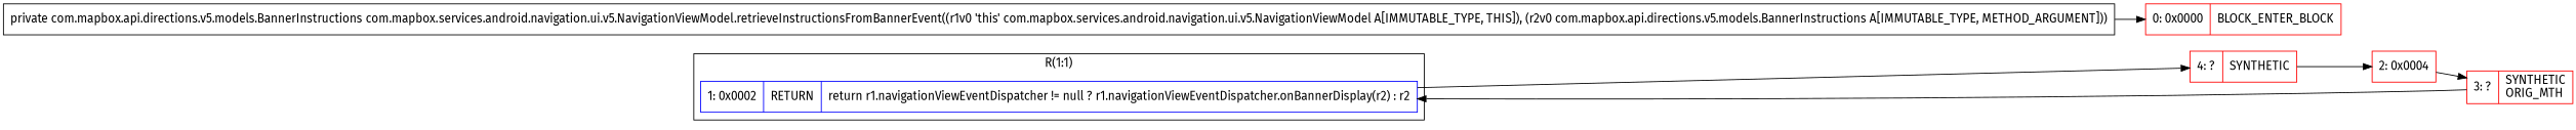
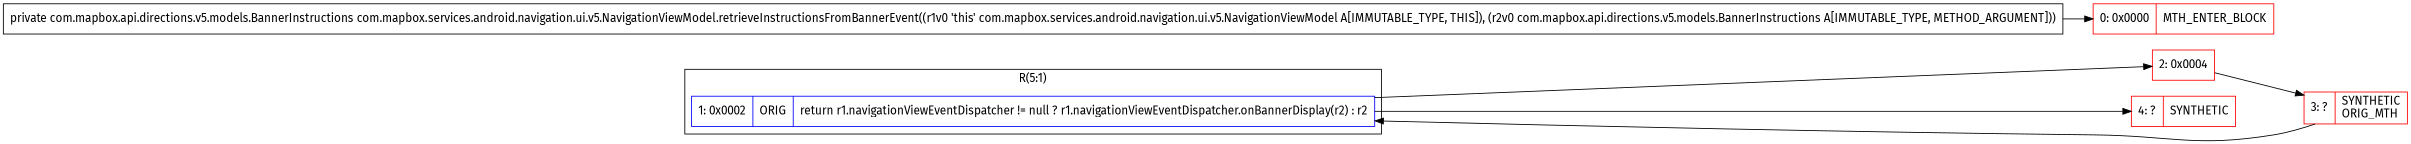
  digraph {
    fontname="Fira Sans"
    rankdir=LR
    node [color=red fontname="Fira Sans" shape=record]
    edge [fontname="Fira Sans"]
-   n1 [color=blue label="{1\:\ 0x0002|RETURN\l|return r1.navigationViewEventDispatcher != null ? r1.navigationViewEventDispatcher.onBannerDisplay(r2) : r2\l}"]
+   n1 [color=blue label="{1\:\ 0x0002|ORIG\l|return r1.navigationViewEventDispatcher != null ? r1.navigationViewEventDispatcher.onBannerDisplay(r2) : r2\l}"]
    n2 [label="{2\:\ 0x0004}"]
    n3 [label="{4\:\ ?|SYNTHETIC\l}"]
    n4 [label="{3\:\ ?|SYNTHETIC\lORIG_MTH\l}"]
-   n5 [label="{0\:\ 0x0000|BLOCK_ENTER_BLOCK\l}"]
+   n5 [label="{0\:\ 0x0000|MTH_ENTER_BLOCK\l}"]
    n6 [label="{private com.mapbox.api.directions.v5.models.BannerInstructions com.mapbox.services.android.navigation.ui.v5.NavigationViewModel.retrieveInstructionsFromBannerEvent((r1v0 'this' com.mapbox.services.android.navigation.ui.v5.NavigationViewModel A[IMMUTABLE_TYPE, THIS]), (r2v0 com.mapbox.api.directions.v5.models.BannerInstructions A[IMMUTABLE_TYPE, METHOD_ARGUMENT])) }" color=""]
    subgraph cluster_1 {
-     label="R(1:1)"
+     label="R(5:1)"
      n1
    }
-   n3 -> n2
+   n1 -> n2
    n1 -> n3
    n2 -> n4
    n4 -> n1
    n6 -> n5
  }
